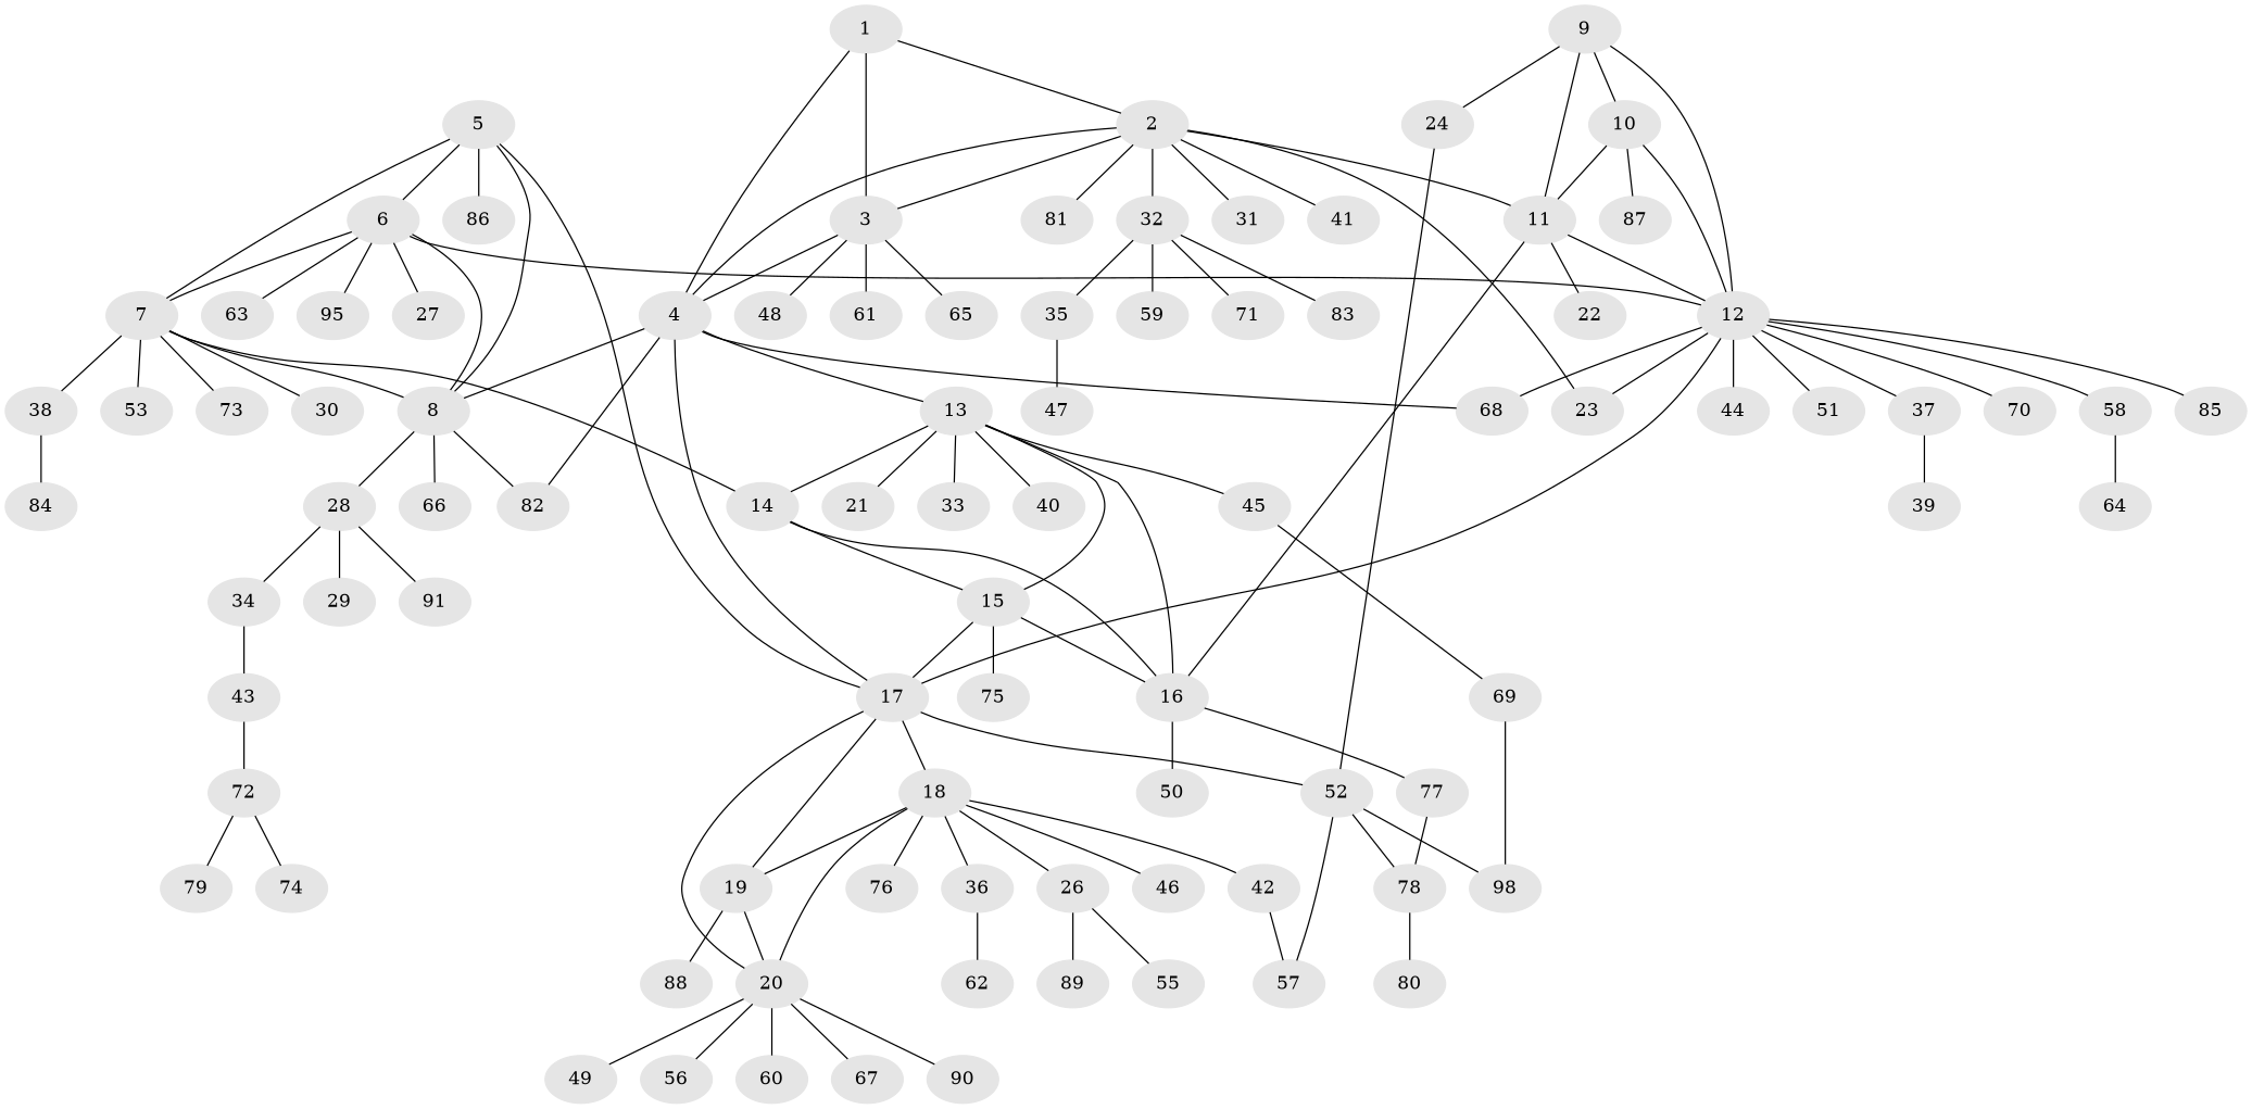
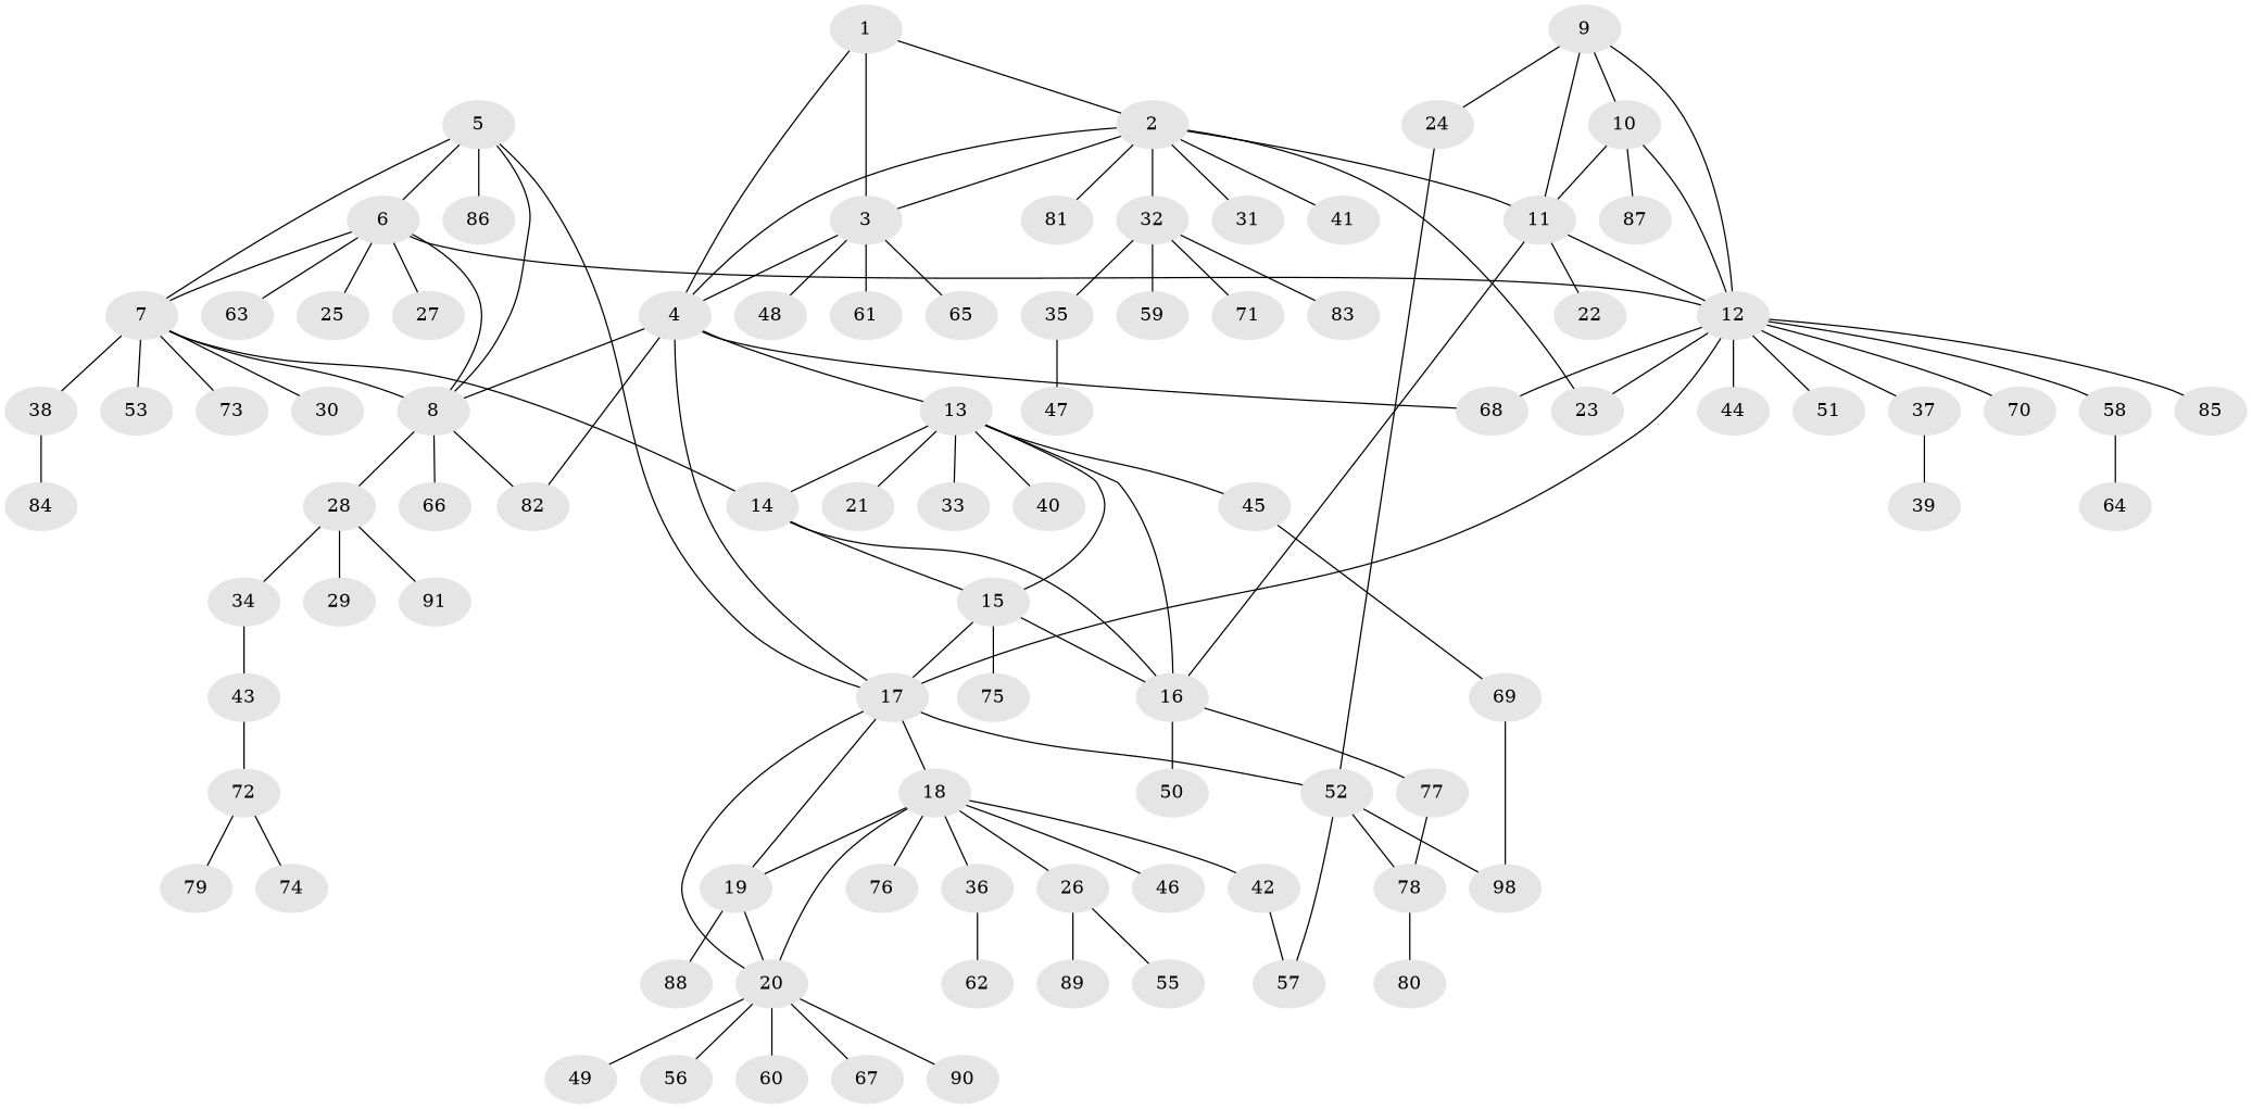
  graph {
    node [color=gray90 style=filled]
    1
    2
    3
    4
    11
    23
    31
    32
    41
    81
    48
    61
    65
    8
    13
    17
    68
    82
    12
    16
    22
    35
    59
    71
    83
    28
    66
    14
    15
    21
    33
    40
    45
    18
    19
    20
    52
    5
    6
    7
    86
-   25 [label=95]
+   25
    27
    63
    30
    38
    53
    73
    37
    44
    51
    58
    70
    85
    84
    29
    34
    91
    9
    10
    24
    87
    50
    77
    39
    64
    75
    69
    78
    26
    36
    42
    46
    76
    88
    49
    56
    60
    67
    90
    57
    n82 [label=98]
    55
    89
    62
    43
    47
    72
    74
    79
    80
    1 -- 2
    1 -- 3
    1 -- 4
    2 -- 3
    2 -- 4
    2 -- 11
    2 -- 23
    2 -- 31
    2 -- 32
    2 -- 41
    2 -- 81
    3 -- 4
    3 -- 48
    3 -- 61
    3 -- 65
    4 -- 8
    4 -- 13
    4 -- 17
    4 -- 68
    4 -- 82
    11 -- 12
    11 -- 16
    11 -- 22
    32 -- 35
    32 -- 59
    32 -- 71
    32 -- 83
    8 -- 82
    8 -- 28
    8 -- 66
    13 -- 16
    13 -- 14
    13 -- 15
    13 -- 21
    13 -- 33
    13 -- 40
    13 -- 45
    17 -- 18
    17 -- 19
    17 -- 20
    17 -- 52
    12 -- 23
    12 -- 17
    12 -- 68
    12 -- 37
    12 -- 44
    12 -- 51
    12 -- 58
    12 -- 70
    12 -- 85
    16 -- 50
    16 -- 77
    35 -- 47
    28 -- 29
    28 -- 34
    28 -- 91
    14 -- 16
    14 -- 15
    15 -- 17
    15 -- 16
    15 -- 75
    45 -- 69
    18 -- 19
    18 -- 20
    18 -- 26
    18 -- 36
    18 -- 42
    18 -- 46
    18 -- 76
    19 -- 20
    19 -- 88
    20 -- 49
    20 -- 56
    20 -- 60
    20 -- 67
    20 -- 90
    52 -- 78
    52 -- 57
    52 -- n82
    5 -- 8
    5 -- 17
    5 -- 6
    5 -- 7
    5 -- 86
    6 -- 8
    6 -- 12
    6 -- 7
    6 -- 25
    6 -- 27
    6 -- 63
    7 -- 8
    7 -- 14
    7 -- 30
    7 -- 38
    7 -- 53
    7 -- 73
    38 -- 84
    37 -- 39
    58 -- 64
    34 -- 43
    9 -- 11
    9 -- 12
    9 -- 10
    9 -- 24
    10 -- 11
    10 -- 12
    10 -- 87
    24 -- 52
    77 -- 78
    69 -- n82
    78 -- 80
    26 -- 55
    26 -- 89
    36 -- 62
    42 -- 57
    43 -- 72
    72 -- 74
    72 -- 79
  }
